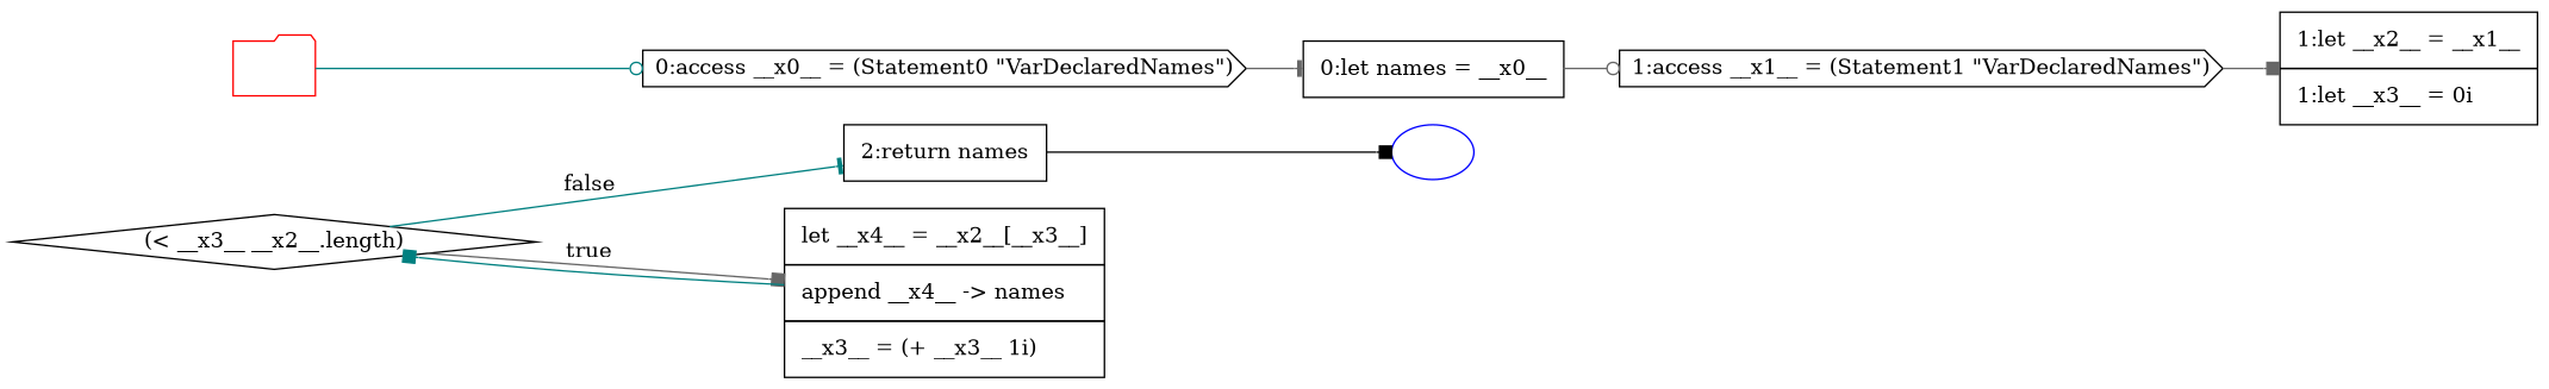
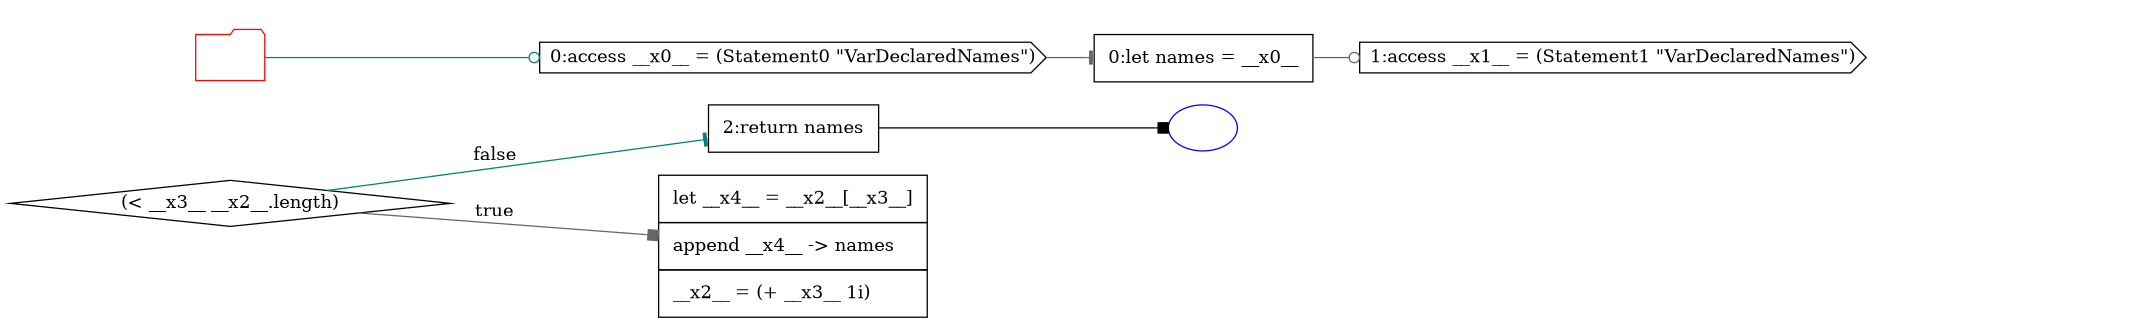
  digraph {
    rankdir=LR
    node [color=black fillcolor=white shape=none style=filled]
    edge [arrowhead=box color=gray40]
    n1 [label=<<font color="black">(&lt; __x3__ __x2__.length)</font>> shape=diamond]
    n2 [label=<<font color="black">     <table border="0" cellborder="1" cellspacing="0" cellpadding="10">       <tr><td align="left">2:return names</td></tr>     </table>   </font>> margin=0]
-   n3 [label=<<font color="black">     <table border="0" cellborder="1" cellspacing="0" cellpadding="10">       <tr><td align="left">let __x4__ = __x2__[__x3__]</td></tr>       <tr><td align="left">append __x4__ -&gt; names</td></tr>       <tr><td align="left">__x3__ = (+ __x3__ 1i)</td></tr>     </table>   </font>> margin=0]
+   n3 [label=<<font color="black">     <table border="0" cellborder="1" cellspacing="0" cellpadding="10">       <tr><td align="left">let __x4__ = __x2__[__x3__]</td></tr>       <tr><td align="left">append __x4__ -&gt; names</td></tr>       <tr><td align="left">__x2__ = (+ __x3__ 1i)</td></tr>     </table>   </font>> margin=0]
    n4 [color=blue label=" " shape=ellipse]
    n5 [label=<<font color="black">0:access __x0__ = (Statement0 &quot;VarDeclaredNames&quot;)</font>> shape=cds]
    n6 [label=<<font color="black">     <table border="0" cellborder="1" cellspacing="0" cellpadding="10">       <tr><td align="left">0:let names = __x0__</td></tr>     </table>   </font>> margin=0]
    n7 [label=<<font color="black">1:access __x1__ = (Statement1 &quot;VarDeclaredNames&quot;)</font>> shape=cds]
-   n8 [label=<<font color="black">     <table border="0" cellborder="1" cellspacing="0" cellpadding="10">       <tr><td align="left">1:let __x2__ = __x1__</td></tr>       <tr><td align="left">1:let __x3__ = 0i</td></tr>     </table>   </font>> margin=0]
    n9 [color=red label=" " shape=folder]
    n1 -> n2 [arrowhead=tee color=teal label=<<font color="black">false</font>>]
    n1 -> n3 [label=<<font color="black">true</font>>]
    n2 -> n4 [color=black]
-   n3 -> n1 [color=teal]
    n5 -> n6 [arrowhead=tee]
    n6 -> n7 [arrowhead=odot]
-   n7 -> n8
    n9 -> n5 [arrowhead=odot color=teal]
  }
